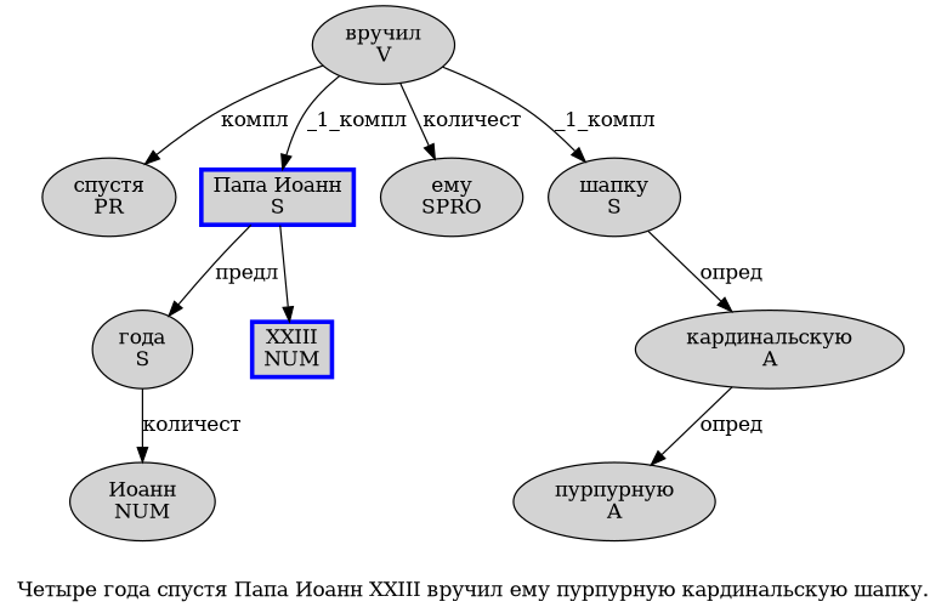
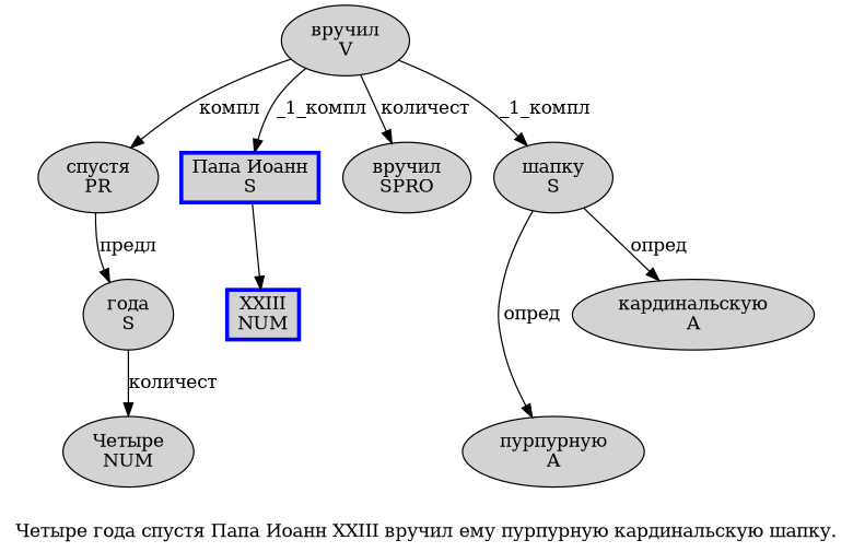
  digraph {
    label="Четыре года спустя Папа Иоанн XXIII вручил ему пурпурную кардинальскую шапку."
    node [fillcolor=lightgray penwidth=1 shape=ellipse style=filled]
-   n1 [label="Иоанн\nNUM"]
+   n1 [label="Четыре\nNUM"]
    n2 [label="года\nS"]
    n3 [label="спустя\nPR"]
    n4 [color=blue label="Папа Иоанн\nS" penwidth=3 shape=box]
    n5 [color=blue label="XXIII\nNUM" penwidth=3 shape=box]
    n6 [label="вручил\nV"]
-   n7 [label="ему\nSPRO"]
+   n7 [label="вручил\nSPRO"]
    n8 [label="шапку\nS"]
    n9 [label="пурпурную\nA"]
    n10 [label="кардинальскую\nA"]
    n2 -> n1 [label="количест"]
-   n4 -> n2 [label="предл"]
+   n3 -> n2 [label="предл"]
    n4 -> n5
    n6 -> n3 [label="компл"]
    n6 -> n4 [label="_1_компл"]
    n6 -> n7 [label="количест"]
    n6 -> n8 [label="_1_компл"]
-   n10 -> n9 [label="опред"]
+   n8 -> n9 [label="опред"]
    n8 -> n10 [label="опред"]
  }
